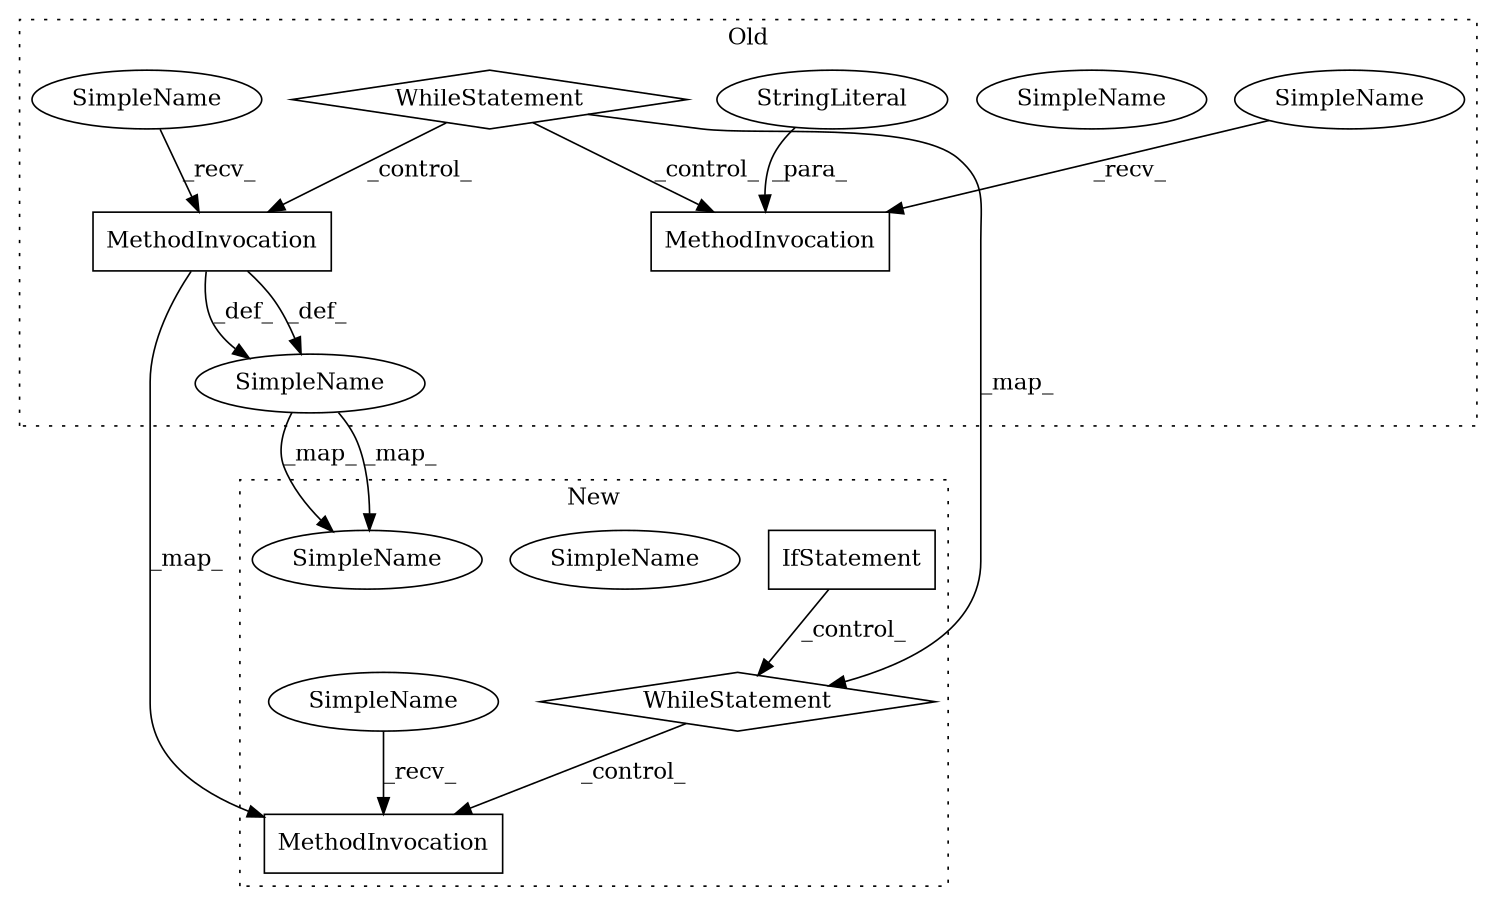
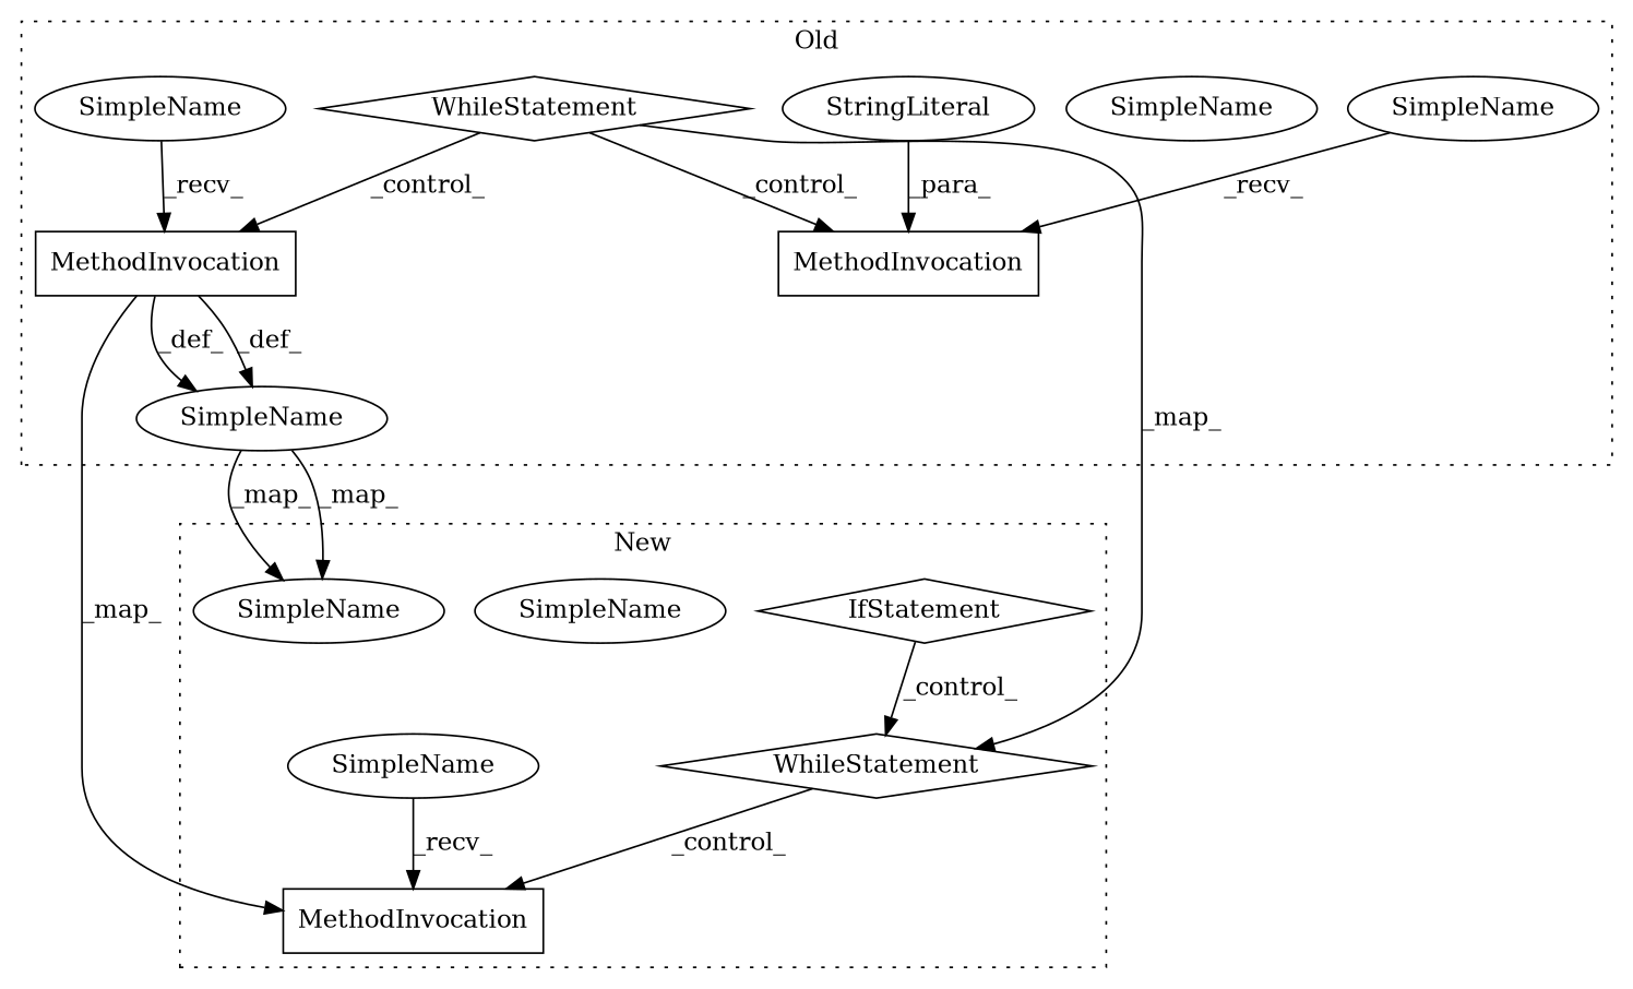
  digraph {
    node [a=42 l=6 s=10744 shape=ellipse]
    n1 [a=32 l="10,1" label=MethodInvocation s="10918,10941" shape=box]
    n2 [a=32 l="10,1" label=MethodInvocation s="11579,11596" shape=box]
    n3 [l=2 label=SimpleName s=11576]
    n4 [label=SimpleName]
    n5 [label=SimpleName]
    n6 [l=2 label=SimpleName s=10915]
    n7 [a=45 l=7 label=StringLiteral s=11589]
    n8 [a=61 l="7,2" label=WhileStatement s="10656,10672" shape=diamond]
-   n9 [a=25 l="4,2" label=IfStatement s="11000,11013" shape=box]
+   n9 [a=25 l="4,2" label=IfStatement s="11000,11013" shape=diamond]
    n10 [a=32 l="10,1" label=MethodInvocation s="11788,11811" shape=box]
    n11 [label=SimpleName s=11029]
    n12 [l=3 label=SimpleName s=11784]
    n13 [label=SimpleName s=11029]
    n14 [a=61 l="7,2" label=WhileStatement s="11651,11668" shape=diamond]
    subgraph cluster_1 {
      label=Old
      style=dotted
      n1
      n2
      n3
      n4
      n5
      n6
      n7
      n8
    }
    subgraph cluster_2 {
      label=New
      style=dotted
      n9
      n10
      n11
      n12
      n13
      n14
    }
    n1 -> n4 [label=_def_]
    n1 -> n4 [label=_def_]
    n1 -> n10 [label=_map_]
    n3 -> n2 [label=_recv_]
    n4 -> n13 [label=_map_]
    n4 -> n13 [label=_map_]
    n6 -> n1 [label=_recv_]
    n7 -> n2 [label=_para_]
    n8 -> n1 [label=_control_]
    n8 -> n2 [label=_control_]
    n8 -> n14 [label=_map_]
    n9 -> n14 [label=_control_]
    n12 -> n10 [label=_recv_]
    n14 -> n10 [label=_control_]
  }
